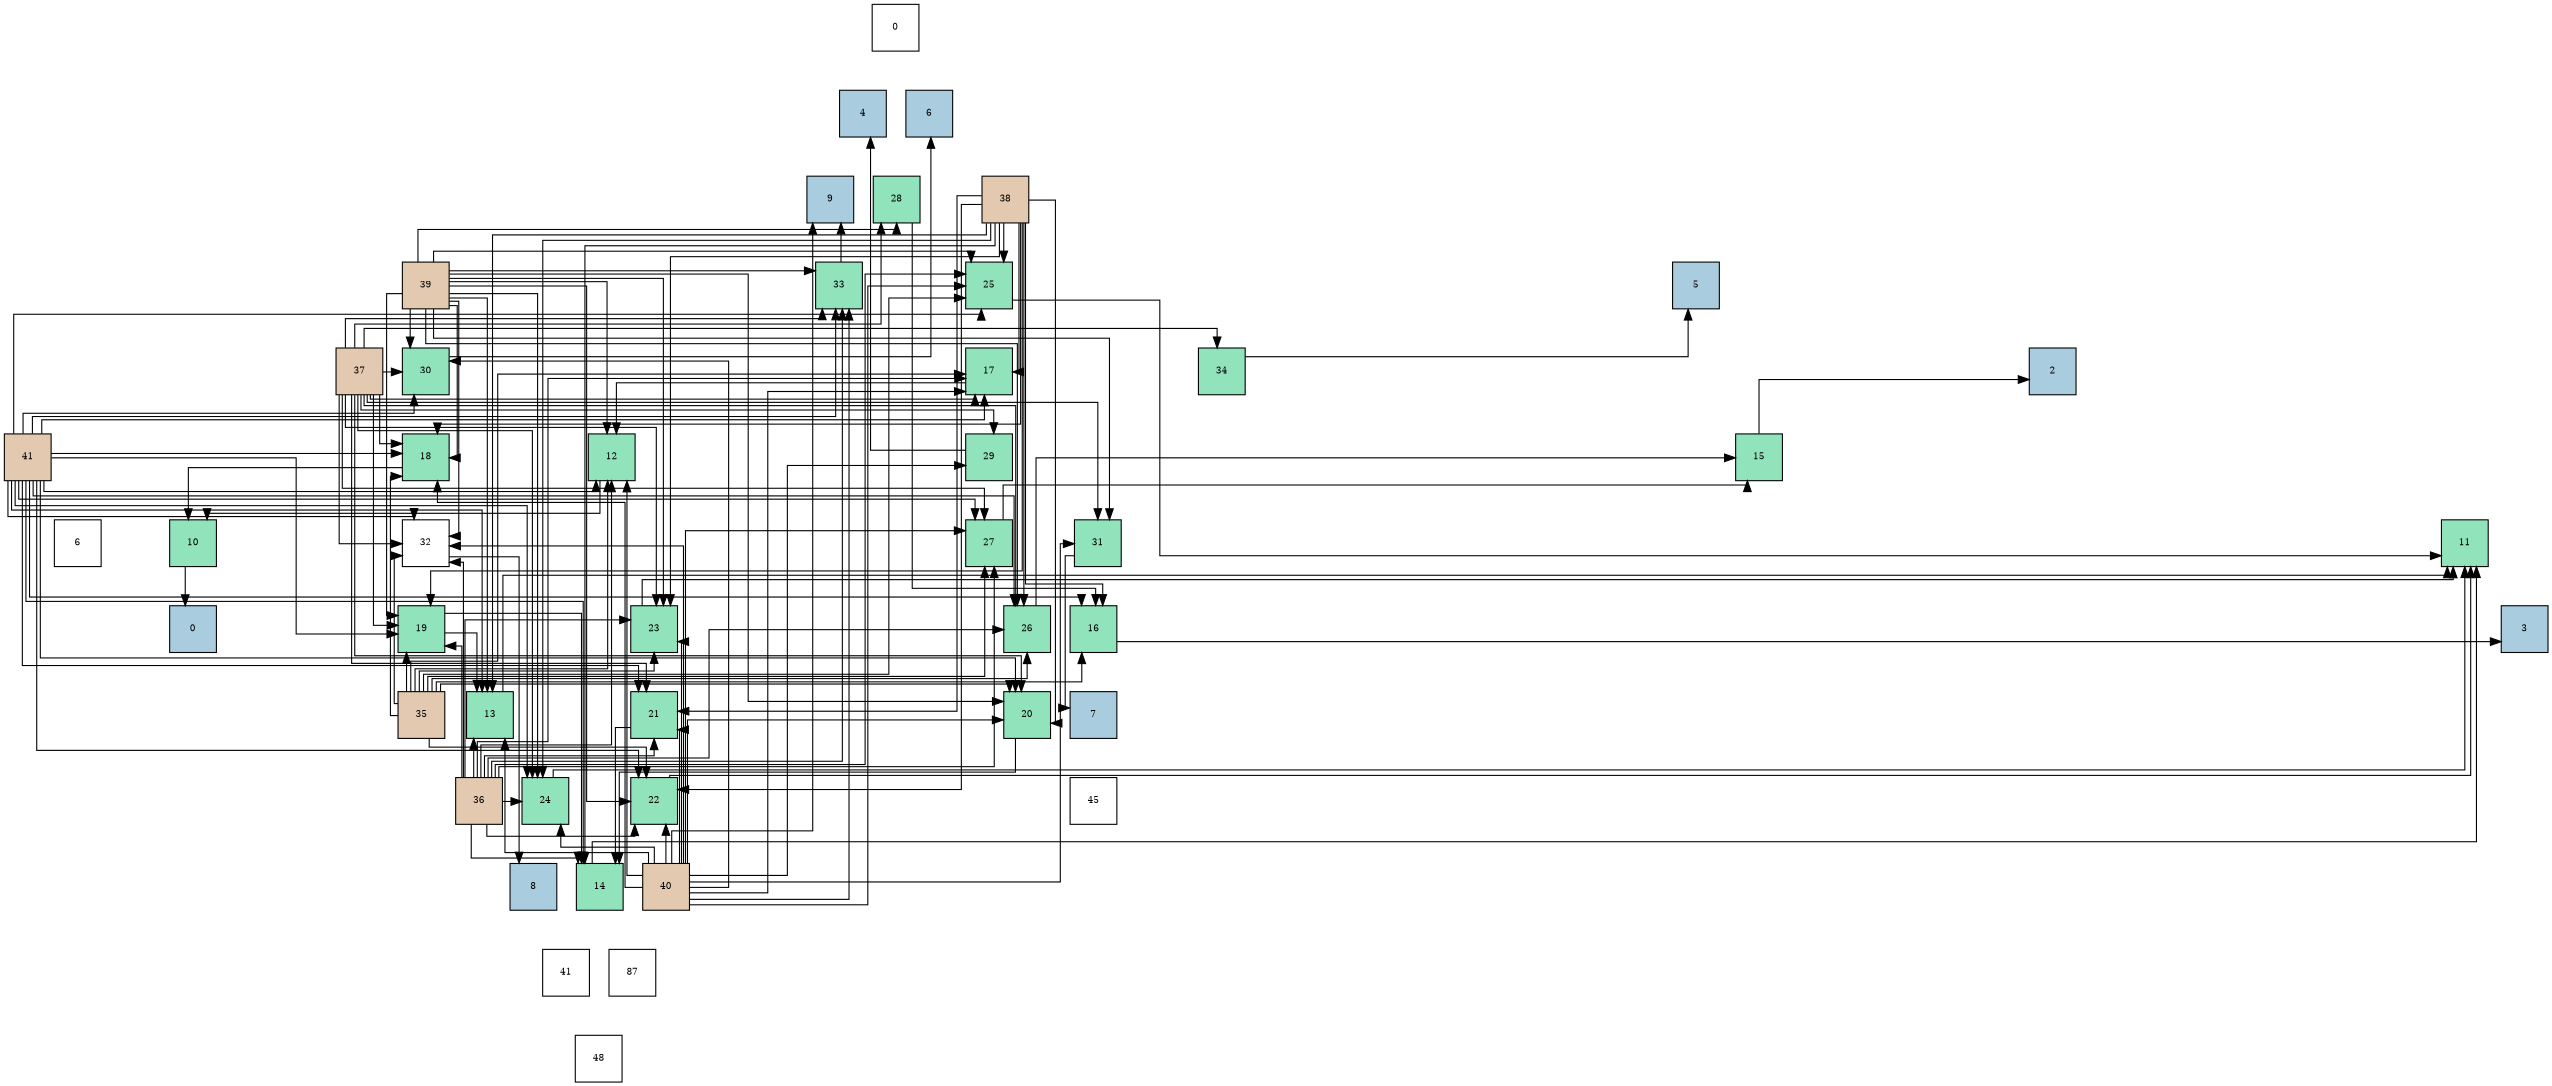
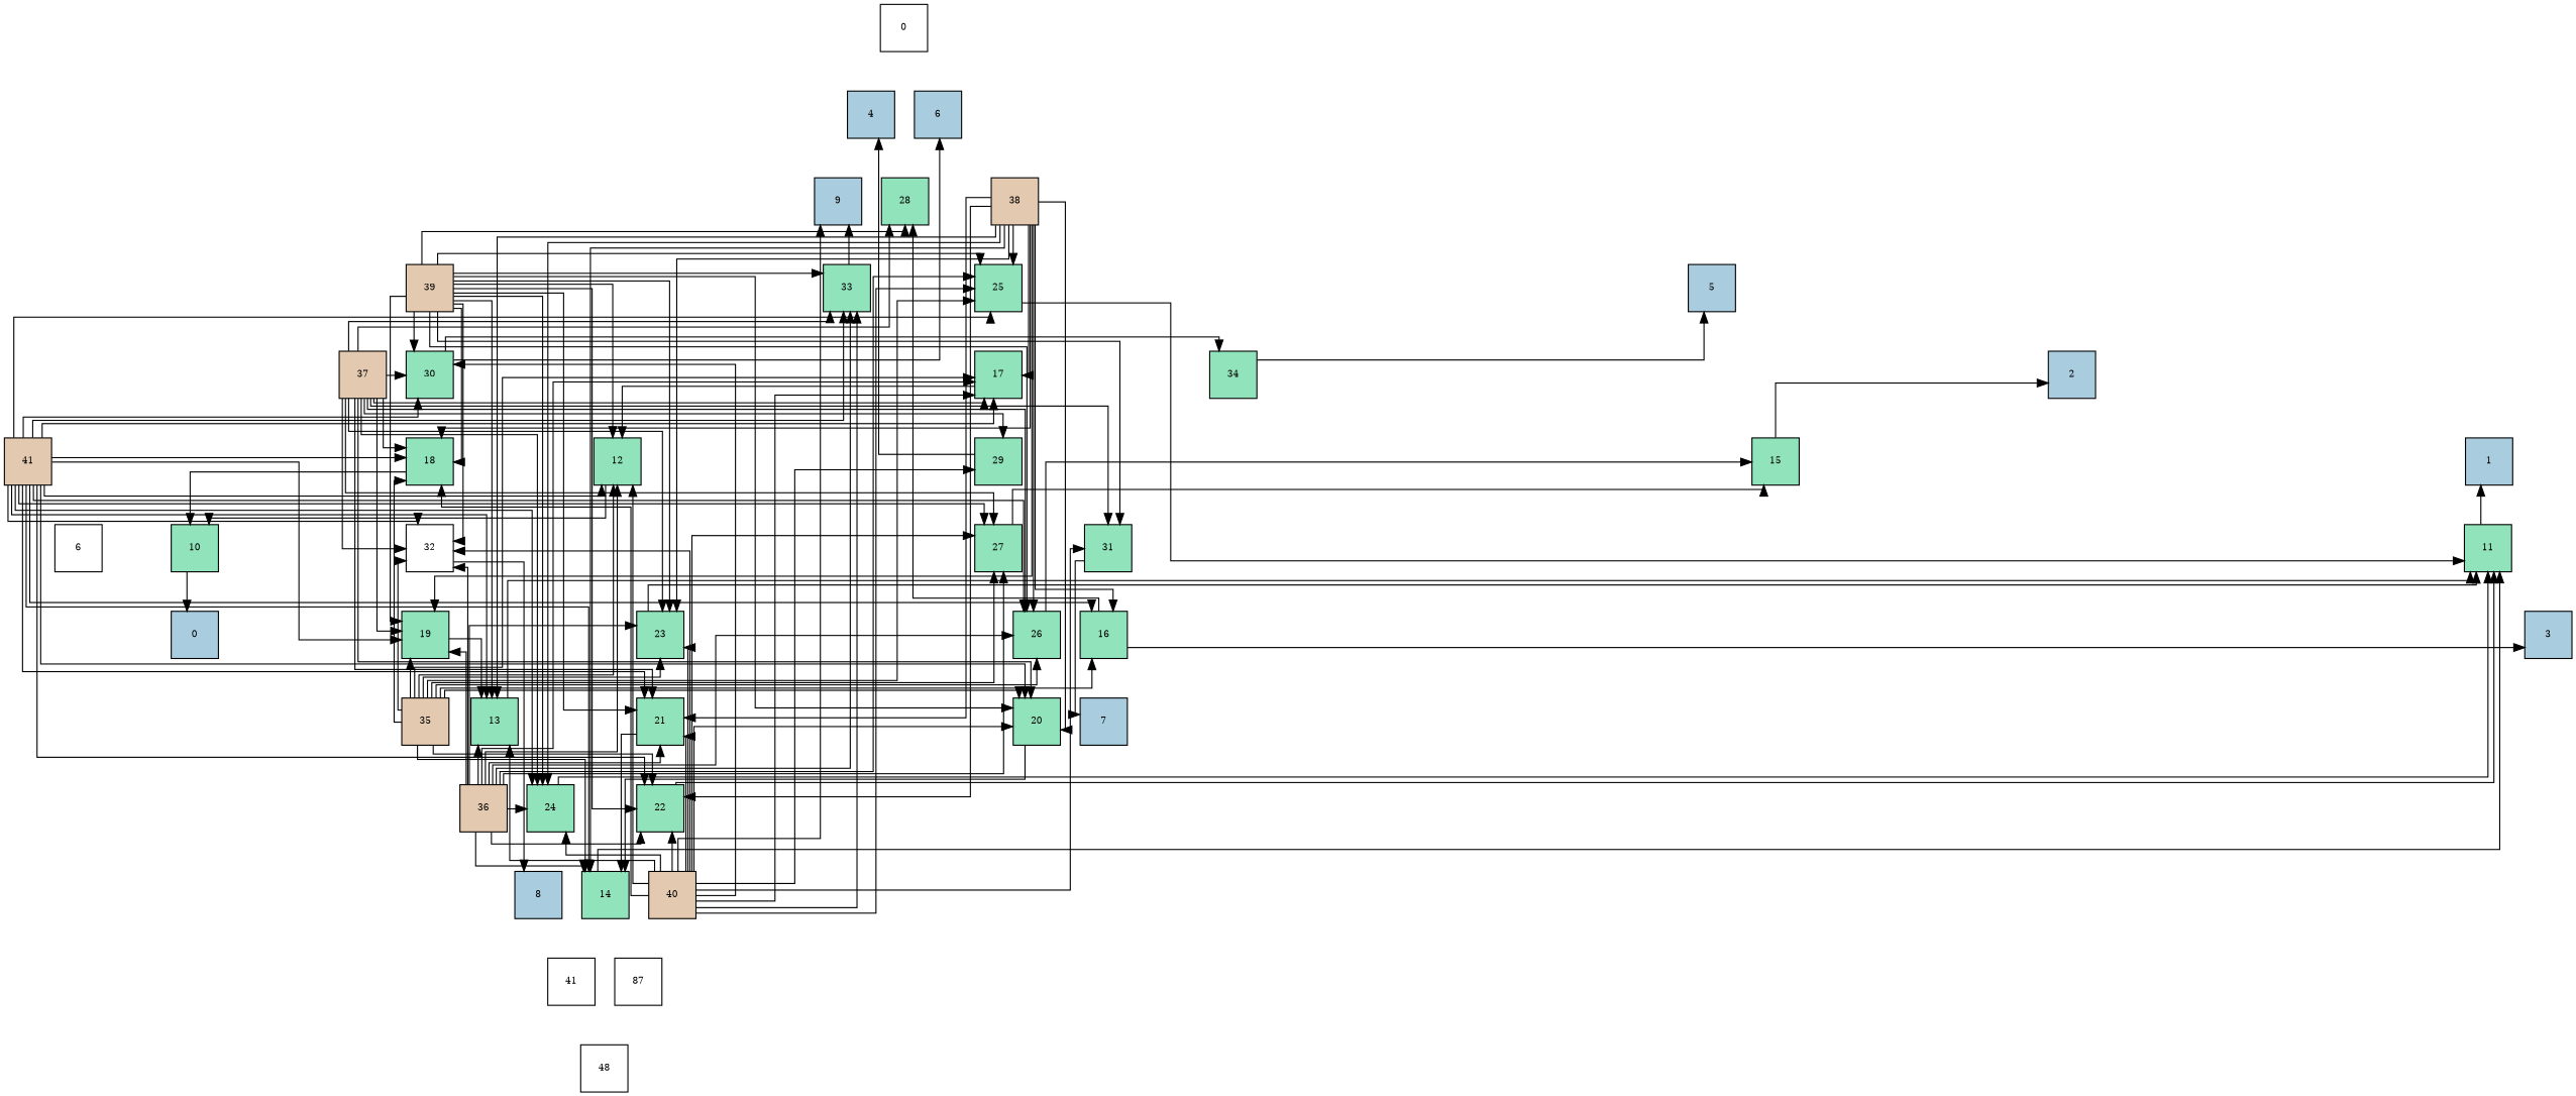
  digraph {
    rank=same
    rankdir=TB
    splines=ortho
    node [fillcolor="#91e3bb" fixedsize=true fontsize=8 shape=square style=filled]
    edge [constraint=false style=vis]
    n1 [fillcolor="#ffffff" label=0 width=0.6]
    n2 [fillcolor="#a9ccde" label=4 width=0.6]
    n3 [fillcolor="#a9ccde" label=6 width=0.6]
    n4 [fillcolor="#a9ccde" label=9 width=0.6]
    n5 [label=28 width=0.6]
    n6 [fillcolor="#e3c9af" label=38 width=0.6]
    n7 [fillcolor="#e3c9af" label=39 width=0.6]
    n8 [label=33 width=0.6]
    n9 [label=25 width=0.6]
    n10 [label=16 width=0.6]
    n11 [fillcolor="#e3c9af" label=37 width=0.6]
    n12 [label=30 width=0.6]
    n13 [label=18 width=0.6]
    n14 [label=12 width=0.6]
    n15 [fillcolor="#ffffff" label=32 width=0.6]
    n16 [label=19 width=0.6]
    n17 [label=23 width=0.6]
    n18 [label=13 width=0.6]
    n19 [label=31 width=0.6]
    n20 [label=26 width=0.6]
    n21 [label=21 width=0.6]
    n22 [label=24 width=0.6]
    n23 [label=20 width=0.6]
    n24 [label=22 width=0.6]
    n25 [label=17 width=0.6]
    n26 [fillcolor="#e3c9af" label=41 width=0.6]
    n27 [label=34 width=0.6]
    n28 [label=29 width=0.6]
    n29 [label=27 width=0.6]
    n30 [label=10 width=0.6]
    n31 [label=11 width=0.6]
    n32 [fillcolor="#a9ccde" label=8 width=0.6]
    n33 [fillcolor="#e3c9af" label=35 width=0.6]
    n34 [fillcolor="#e3c9af" label=36 width=0.6]
    n35 [fillcolor="#a9ccde" label=7 width=0.6]
    n36 [label=15 width=0.6]
    n37 [label=14 width=0.6]
-   n38 [fillcolor="#ffffff" label=45 width=0.6]
    n39 [fillcolor="#e3c9af" label=40 width=0.6]
    n40 [fillcolor="#ffffff" label=6 width=0.6]
    n41 [fillcolor="#a9ccde" label=5 width=0.6]
    n42 [fillcolor="#a9ccde" label=0 width=0.6]
    n43 [fillcolor="#a9ccde" label=3 width=0.6]
    n44 [fillcolor="#ffffff" label=41 width=0.6]
    n45 [fillcolor="#ffffff" label=87 width=0.6]
    n46 [fillcolor="#a9ccde" label=2 width=0.6]
+   n47 [fillcolor="#a9ccde" label=1 width=0.6]
    n48 [fillcolor="#ffffff" label=48 width=0.6]
    n1 -> n2 [constraint=true style=invis]
    n1 -> n3 [constraint=true style=invis]
    n2 -> n4 [constraint=true style=invis]
    n2 -> n5 [constraint=true style=invis]
    n3 -> n5 [constraint=true style=invis]
    n3 -> n6 [constraint=true style=invis]
    n4 -> n7 [constraint=true style=invis]
    n4 -> n8 [constraint=true style=invis]
    n5 -> n8 [constraint=true style=invis]
    n5 -> n9 [constraint=true style=invis]
-   n5 -> n10
+   n10 -> n5
    n6 -> n9
    n6 -> n9 [constraint=true style=invis]
    n6 -> n10
    n6 -> n13
    n6 -> n16
    n6 -> n17
    n6 -> n18
    n6 -> n20
    n6 -> n21
    n6 -> n22
    n6 -> n23
    n6 -> n24
    n6 -> n25
    n6 -> n37
    n6 -> n41 [constraint=true style=invis]
    n7 -> n5
    n7 -> n8
    n7 -> n9
    n7 -> n11 [constraint=true style=invis]
    n7 -> n12
    n7 -> n12 [constraint=true style=invis]
    n7 -> n13
    n7 -> n14
    n7 -> n15
    n7 -> n16
    n7 -> n17
    n7 -> n18
    n7 -> n19
    n7 -> n20
+   n7 -> n21
    n7 -> n22
    n7 -> n23
    n7 -> n24
    n8 -> n4
    n8 -> n12 [constraint=true style=invis]
    n8 -> n25 [constraint=true style=invis]
    n9 -> n25 [constraint=true style=invis]
    n9 -> n27 [constraint=true style=invis]
    n9 -> n31
    n10 -> n23 [constraint=true style=invis]
    n10 -> n35 [constraint=true style=invis]
    n10 -> n43
    n11 -> n5
    n11 -> n8
    n11 -> n12
    n11 -> n13
    n11 -> n13 [constraint=true style=invis]
    n11 -> n15
    n11 -> n16
    n11 -> n17
    n11 -> n19
    n11 -> n20
    n11 -> n21
    n11 -> n22
    n11 -> n23
    n11 -> n25
    n11 -> n26 [constraint=true style=invis]
-   n11 -> n27
+   n12 -> n27
    n11 -> n28
    n11 -> n29
    n12 -> n3
    n12 -> n13 [constraint=true style=invis]
    n12 -> n14 [constraint=true style=invis]
    n13 -> n15 [constraint=true style=invis]
    n13 -> n30
    n13 -> n30 [constraint=true style=invis]
    n14 -> n15 [constraint=true style=invis]
    n14 -> n29 [constraint=true style=invis]
    n14 -> n30
    n15 -> n16 [constraint=true style=invis]
    n15 -> n17 [constraint=true style=invis]
    n15 -> n32
    n16 -> n18
    n16 -> n18 [constraint=true style=invis]
    n16 -> n33 [constraint=true style=invis]
    n17 -> n18 [constraint=true style=invis]
    n17 -> n21 [constraint=true style=invis]
    n17 -> n31
    n18 -> n22 [constraint=true style=invis]
    n18 -> n31
    n18 -> n34 [constraint=true style=invis]
    n19 -> n10 [constraint=true style=invis]
    n19 -> n20 [constraint=true style=invis]
    n19 -> n35
    n20 -> n21 [constraint=true style=invis]
    n20 -> n23 [constraint=true style=invis]
    n20 -> n36
    n21 -> n22 [constraint=true style=invis]
    n21 -> n24 [constraint=true style=invis]
    n21 -> n37
    n22 -> n31
    n22 -> n32 [constraint=true style=invis]
    n22 -> n37 [constraint=true style=invis]
    n23 -> n24 [constraint=true style=invis]
    n23 -> n37
-   n23 -> n38 [constraint=true style=invis]
    n24 -> n31
    n24 -> n37 [constraint=true style=invis]
    n24 -> n39 [constraint=true style=invis]
    n25 -> n14
    n25 -> n14 [constraint=true style=invis]
    n25 -> n28 [constraint=true style=invis]
    n26 -> n8
    n26 -> n9
    n26 -> n10
    n26 -> n12
    n26 -> n13
    n26 -> n14
    n26 -> n15
    n26 -> n16
    n26 -> n18
    n26 -> n20
    n26 -> n21
    n26 -> n22
    n26 -> n23
    n26 -> n24
    n26 -> n25
    n26 -> n29
    n26 -> n30 [constraint=true style=invis]
    n26 -> n37
    n26 -> n40 [constraint=true style=invis]
    n27 -> n28 [constraint=true style=invis]
    n27 -> n36 [constraint=true style=invis]
    n27 -> n41
    n28 -> n2
    n28 -> n19 [constraint=true style=invis]
    n28 -> n29 [constraint=true style=invis]
    n29 -> n17 [constraint=true style=invis]
    n29 -> n20 [constraint=true style=invis]
    n29 -> n36
    n30 -> n16 [constraint=true style=invis]
    n30 -> n42
    n30 -> n42 [constraint=true style=invis]
    n31 -> n10 [constraint=true style=invis]
    n31 -> n43 [constraint=true style=invis]
+   n31 -> n47
    n32 -> n44 [constraint=true style=invis]
    n33 -> n9
    n33 -> n10
    n33 -> n13
    n33 -> n14
    n33 -> n15
    n33 -> n16
    n33 -> n17
    n33 -> n20
    n33 -> n23
    n33 -> n24
    n33 -> n25
    n33 -> n29
    n33 -> n34 [constraint=true style=invis]
-   n16 -> n37
+   n33 -> n37
    n34 -> n8
    n34 -> n9
    n34 -> n14
    n34 -> n15
    n34 -> n16
    n34 -> n17
    n34 -> n18
    n34 -> n20
    n34 -> n21
    n34 -> n22
    n34 -> n24
    n34 -> n25
    n34 -> n29
    n34 -> n32 [constraint=true style=invis]
    n34 -> n37
-   n35 -> n38 [constraint=true style=invis]
    n36 -> n19 [constraint=true style=invis]
    n36 -> n31 [constraint=true style=invis]
    n36 -> n46
    n37 -> n31
    n37 -> n44 [constraint=true style=invis]
    n37 -> n45 [constraint=true style=invis]
-   n38 -> n39 [constraint=true style=invis]
    n39 -> n4
    n39 -> n8
    n39 -> n9
    n39 -> n12
    n39 -> n13
    n39 -> n14
    n39 -> n15
    n39 -> n17
    n39 -> n18
    n39 -> n19
    n39 -> n21
    n39 -> n22
    n39 -> n23
    n39 -> n24
    n39 -> n25
    n39 -> n28
    n39 -> n29
    n39 -> n45 [constraint=true style=invis]
    n40 -> n42 [constraint=true style=invis]
    n41 -> n27 [constraint=true style=invis]
    n41 -> n46 [constraint=true style=invis]
    n42 -> n33 [constraint=true style=invis]
    n43 -> n35 [constraint=true style=invis]
    n44 -> n48 [constraint=true style=invis]
    n45 -> n48 [constraint=true style=invis]
    n46 -> n36 [constraint=true style=invis]
+   n46 -> n47 [constraint=true style=invis]
+   n47 -> n31 [constraint=true style=invis]
  }
